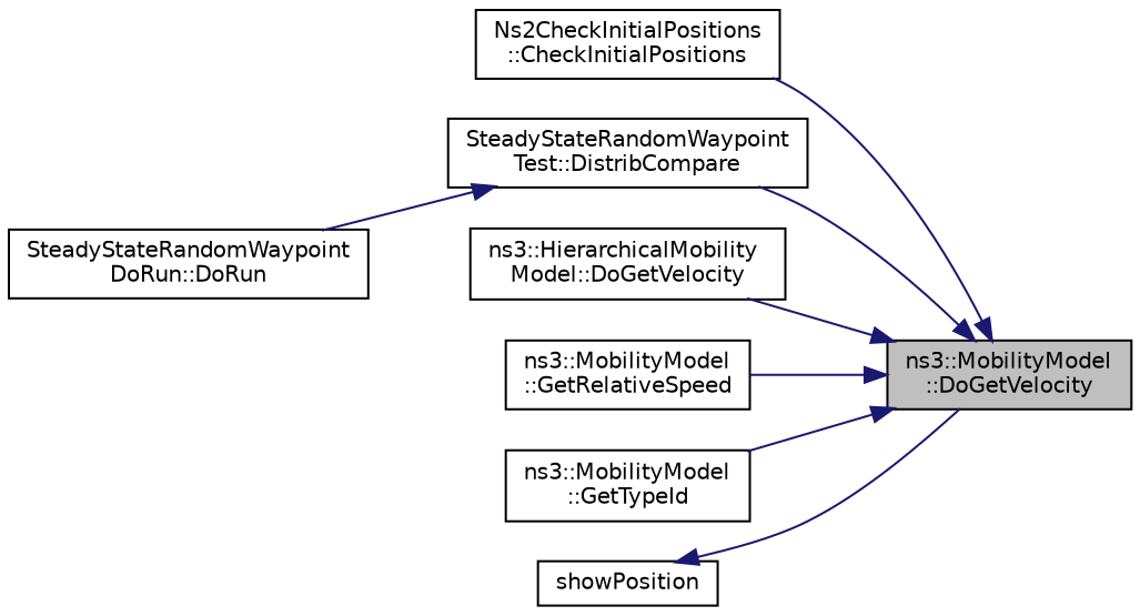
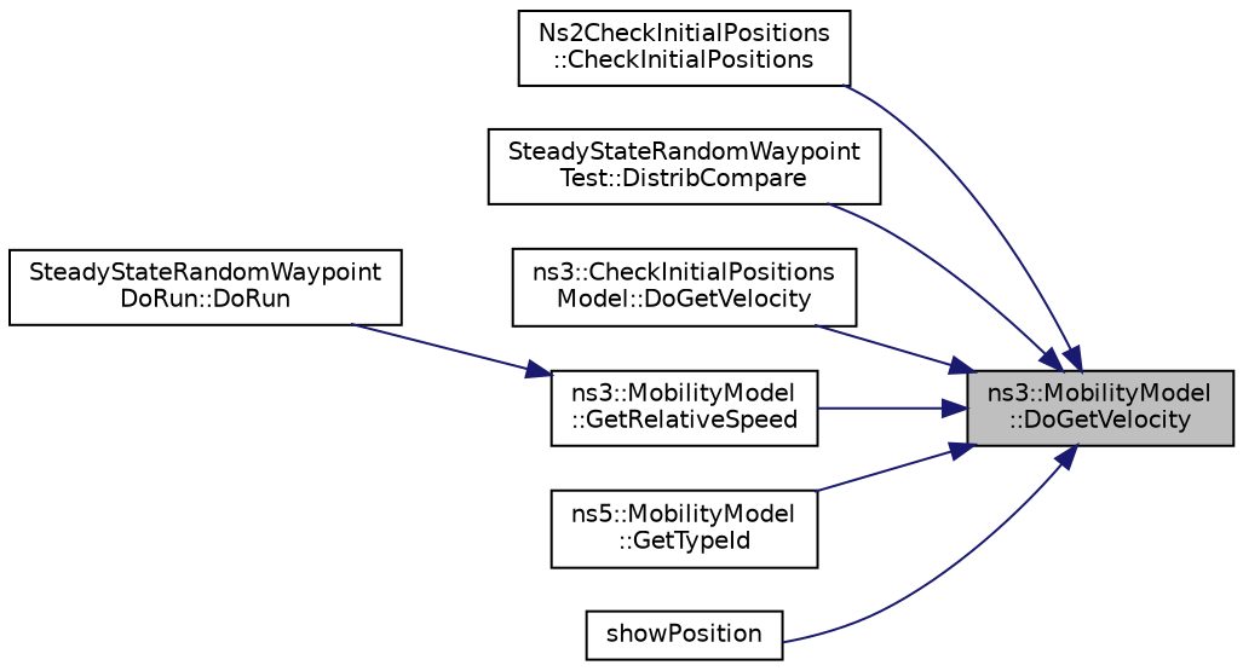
  digraph {
    rankdir=RL
    node [color=black fillcolor=white fontname=Helvetica fontsize=10 shape=record style=filled]
    edge [color=midnightblue dir=back fontname=Helvetica fontsize=10 labelfontname=Helvetica labelfontsize=10 style=solid]
    n1 [fillcolor=grey75 fontcolor=black height=0.2 label="ns3::MobilityModel\l::DoGetVelocity" width=0.4]
    n2 [height=0.2 label="Ns2CheckInitialPositions\l::CheckInitialPositions" width=0.4]
    n3 [height=0.2 label="SteadyStateRandomWaypoint\lTest::DistribCompare" width=0.4]
-   n4 [height=0.2 label="ns3::HierarchicalMobility\lModel::DoGetVelocity" width=0.4]
+   n4 [height=0.2 label="ns3::CheckInitialPositions\lModel::DoGetVelocity" width=0.4]
    n5 [height=0.2 label="ns3::MobilityModel\l::GetRelativeSpeed" width=0.4]
-   n6 [height=0.2 label="ns3::MobilityModel\l::GetTypeId" width=0.4]
+   n6 [height=0.2 label="ns5::MobilityModel\l::GetTypeId" width=0.4]
    n7 [height=0.2 label=showPosition width=0.4]
    n8 [height=0.2 label="SteadyStateRandomWaypoint\lDoRun::DoRun" width=0.4]
    n1 -> n2
    n1 -> n3
    n1 -> n4
    n1 -> n5
    n1 -> n6
-   n7 -> n1
-   n3 -> n8
+   n1 -> n7
+   n5 -> n8
  }
